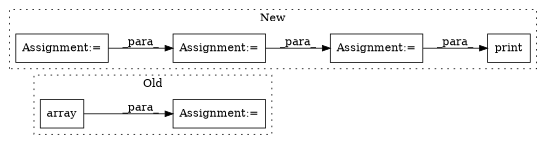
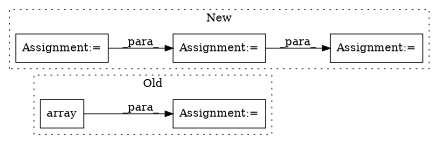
  digraph {
    rankdir=LR
    node [a=7 l=1 shape=box]
    n1 [a=32 l="6,1" label=array s="266,316"]
    n2 [label="Assignment:=" s=259]
-   n3 [a=32 l="6,1" label=print s="581,620"]
    n4 [label="Assignment:=" s=330]
    n5 [label="Assignment:=" s=202]
    n6 [l="53,2" label="Assignment:=" s="422,499"]
    subgraph cluster_1 {
      label=Old
      style=dotted
      n1
      n2
    }
    subgraph cluster_2 {
      label=New
      style=dotted
-     n3
      n4
      n5
      n6
    }
    n1 -> n2 [label=_para_]
    n4 -> n6 [label=_para_]
    n5 -> n4 [label=_para_]
-   n6 -> n3 [label=_para_]
  }
